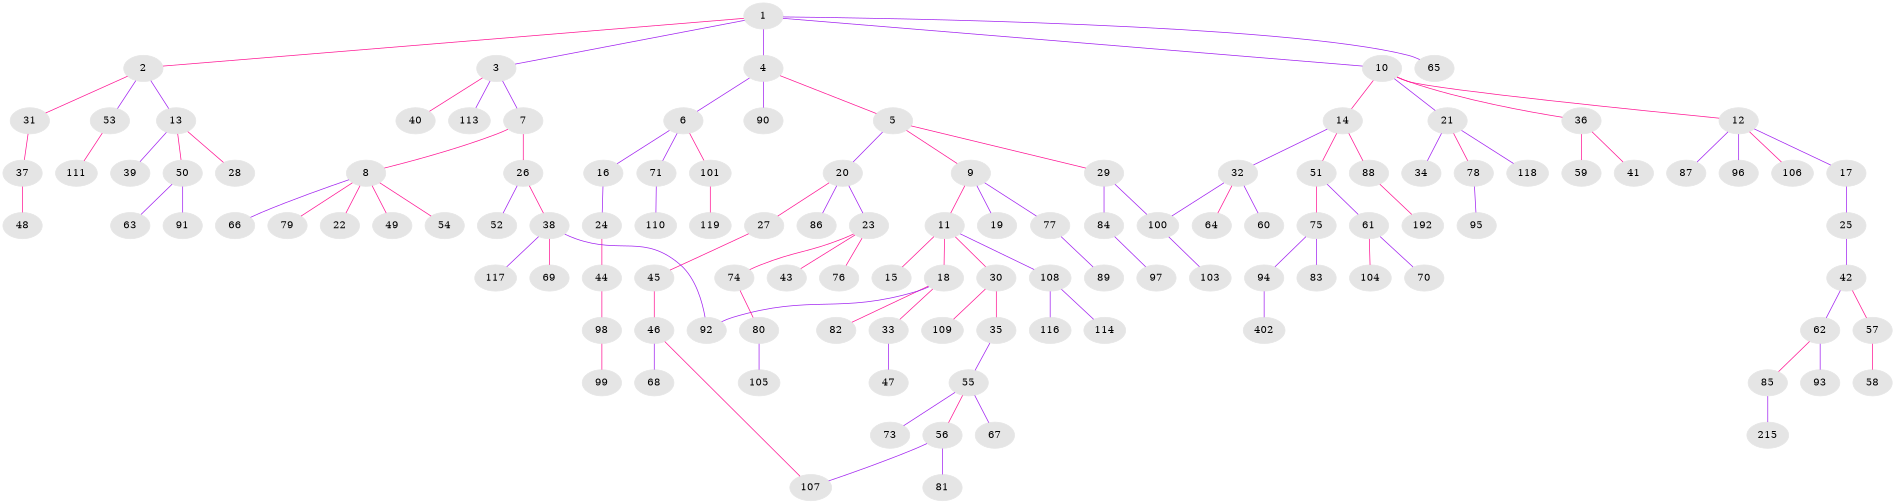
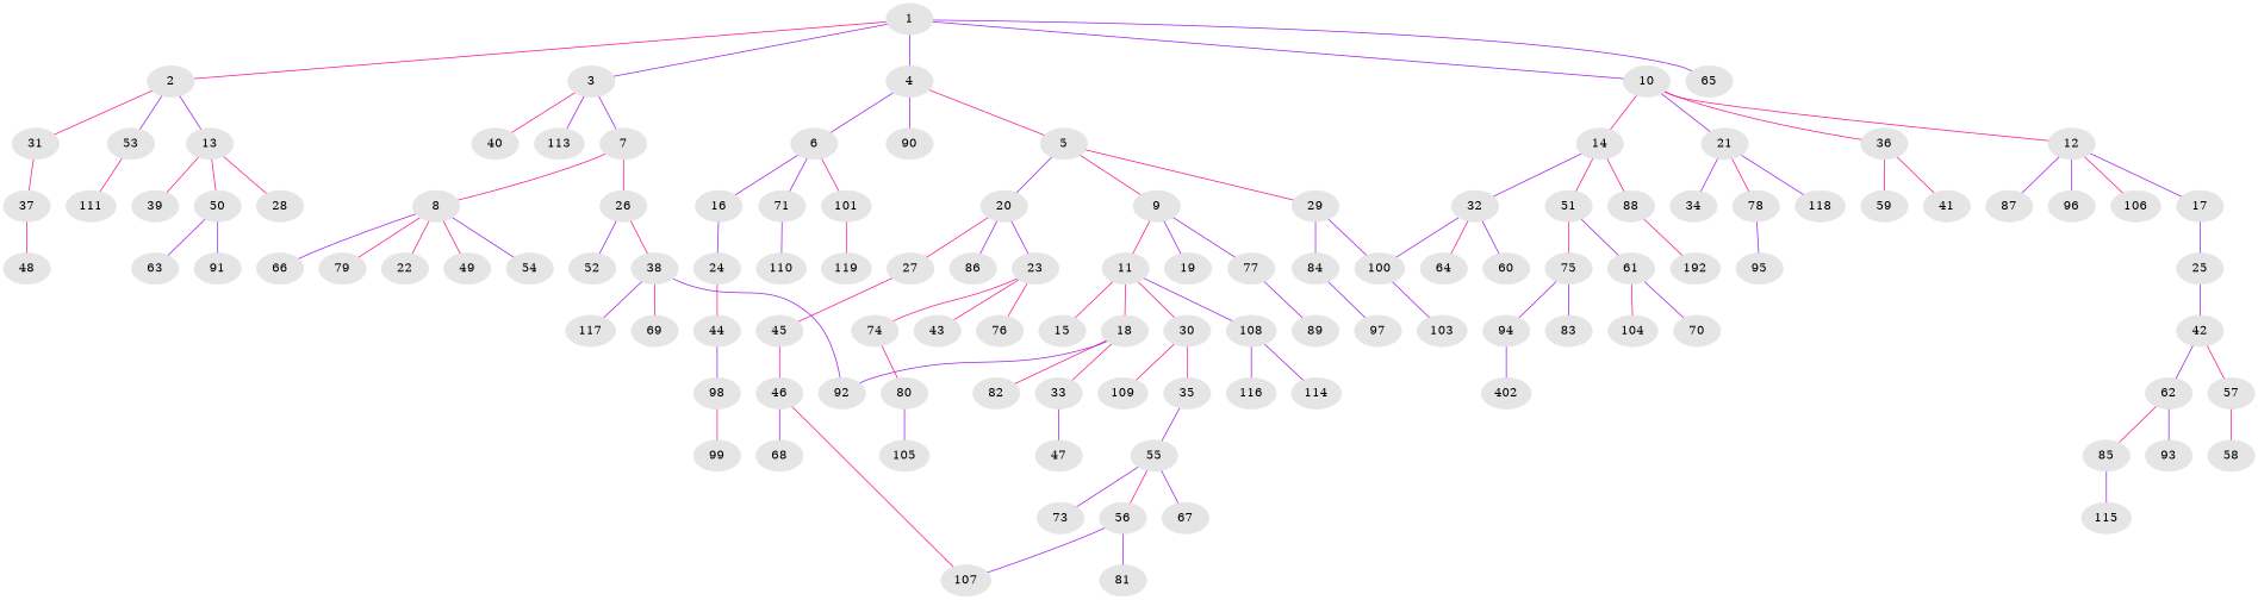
  graph {
    node [color=gray90 style=filled]
    edge [color=purple]
    1
    2
    3
    4
    10
    65
    13
    31
    53
    7
    40
    113
    5
    6
    90
    12
    14
    21
    36
    28
    39
    50
    37
    111
    8
    26
    9
    20
    29
    16
    71
    101
    11
    19
    77
    23
    27
    86
    84
    100
    24
    110
    119
    22
    49
    54
    66
    79
    38
    52
    15
    18
    30
    108
    89
    17
    87
    96
    106
    32
    51
    88
    34
    78
    118
    41
    59
    33
    82
    92
    35
    109
    114
    116
    25
    63
    91
    60
    64
    61
    75
    n82 [label=192]
    44
    42
    47
    43
    74
    76
    45
    95
    80
    98
    57
    62
    69
    117
    46
    97
    103
    55
    48
    56
    67
    73
    58
    85
    93
    99
    68
    107
    70
    104
    83
    94
    81
-   115 [label=215]
+   115
    105
    n118 [label=402]
    1 -- 2 [color=deeppink]
    1 -- 3
    1 -- 4
    1 -- 10
    1 -- 65
    2 -- 13
    2 -- 31 [color=deeppink]
    2 -- 53
    3 -- 7
    3 -- 40 [color=deeppink]
    3 -- 113
    4 -- 5 [color=deeppink]
    4 -- 6
    4 -- 90
    10 -- 12 [color=deeppink]
    10 -- 14 [color=deeppink]
    10 -- 21
    10 -- 36 [color=deeppink]
    13 -- 28 [color=deeppink]
-   13 -- 39
+   13 -- 39 [color=deeppink]
    13 -- 50 [color=deeppink]
    31 -- 37 [color=deeppink]
    53 -- 111 [color=deeppink]
    7 -- 8 [color=deeppink]
    7 -- 26 [color=deeppink]
    5 -- 9 [color=deeppink]
    5 -- 20
    5 -- 29 [color=deeppink]
    6 -- 16
    6 -- 71
    6 -- 101 [color=deeppink]
    12 -- 17
    12 -- 87
    12 -- 96
    12 -- 106 [color=deeppink]
    14 -- 32
    14 -- 51 [color=deeppink]
    14 -- 88 [color=deeppink]
    21 -- 34
    21 -- 78 [color=deeppink]
    21 -- 118
    36 -- 41 [color=deeppink]
    36 -- 59 [color=deeppink]
    50 -- 63
    50 -- 91
    37 -- 48 [color=deeppink]
    8 -- 22 [color=deeppink]
    8 -- 49 [color=deeppink]
-   8 -- 54 [color=deeppink]
+   8 -- 54
    8 -- 66
    8 -- 79 [color=deeppink]
    26 -- 38 [color=deeppink]
    26 -- 52
    9 -- 11 [color=deeppink]
    9 -- 19
    9 -- 77
    20 -- 23
    20 -- 27 [color=deeppink]
    20 -- 86
    29 -- 84
    29 -- 100
    16 -- 24
    71 -- 110
    101 -- 119 [color=deeppink]
    11 -- 15 [color=deeppink]
    11 -- 18 [color=deeppink]
    11 -- 30 [color=deeppink]
    11 -- 108
    77 -- 89
    23 -- 43 [color=deeppink]
    23 -- 74 [color=deeppink]
    23 -- 76 [color=deeppink]
    27 -- 45 [color=deeppink]
    84 -- 97
    100 -- 103
    24 -- 44 [color=deeppink]
    38 -- 92
    38 -- 69 [color=deeppink]
    38 -- 117
    18 -- 33 [color=deeppink]
    18 -- 82 [color=deeppink]
    18 -- 92
    30 -- 35 [color=deeppink]
    30 -- 109 [color=deeppink]
    108 -- 114
    108 -- 116
    17 -- 25
    32 -- 100
    32 -- 60
    32 -- 64 [color=deeppink]
    51 -- 61
    51 -- 75 [color=deeppink]
    88 -- n82 [color=deeppink]
    78 -- 95
    33 -- 47
    35 -- 55
    25 -- 42
    61 -- 70
    61 -- 104 [color=deeppink]
    75 -- 83
    75 -- 94
-   44 -- 98 [color=deeppink]
+   44 -- 98
    42 -- 57 [color=deeppink]
    42 -- 62
    74 -- 80 [color=deeppink]
    45 -- 46 [color=deeppink]
    80 -- 105
    98 -- 99 [color=deeppink]
    57 -- 58 [color=deeppink]
    62 -- 85 [color=deeppink]
    62 -- 93
    46 -- 68
    46 -- 107 [color=deeppink]
    55 -- 56 [color=deeppink]
    55 -- 67
    55 -- 73
    56 -- 107
    56 -- 81
    85 -- 115
    94 -- n118
  }
